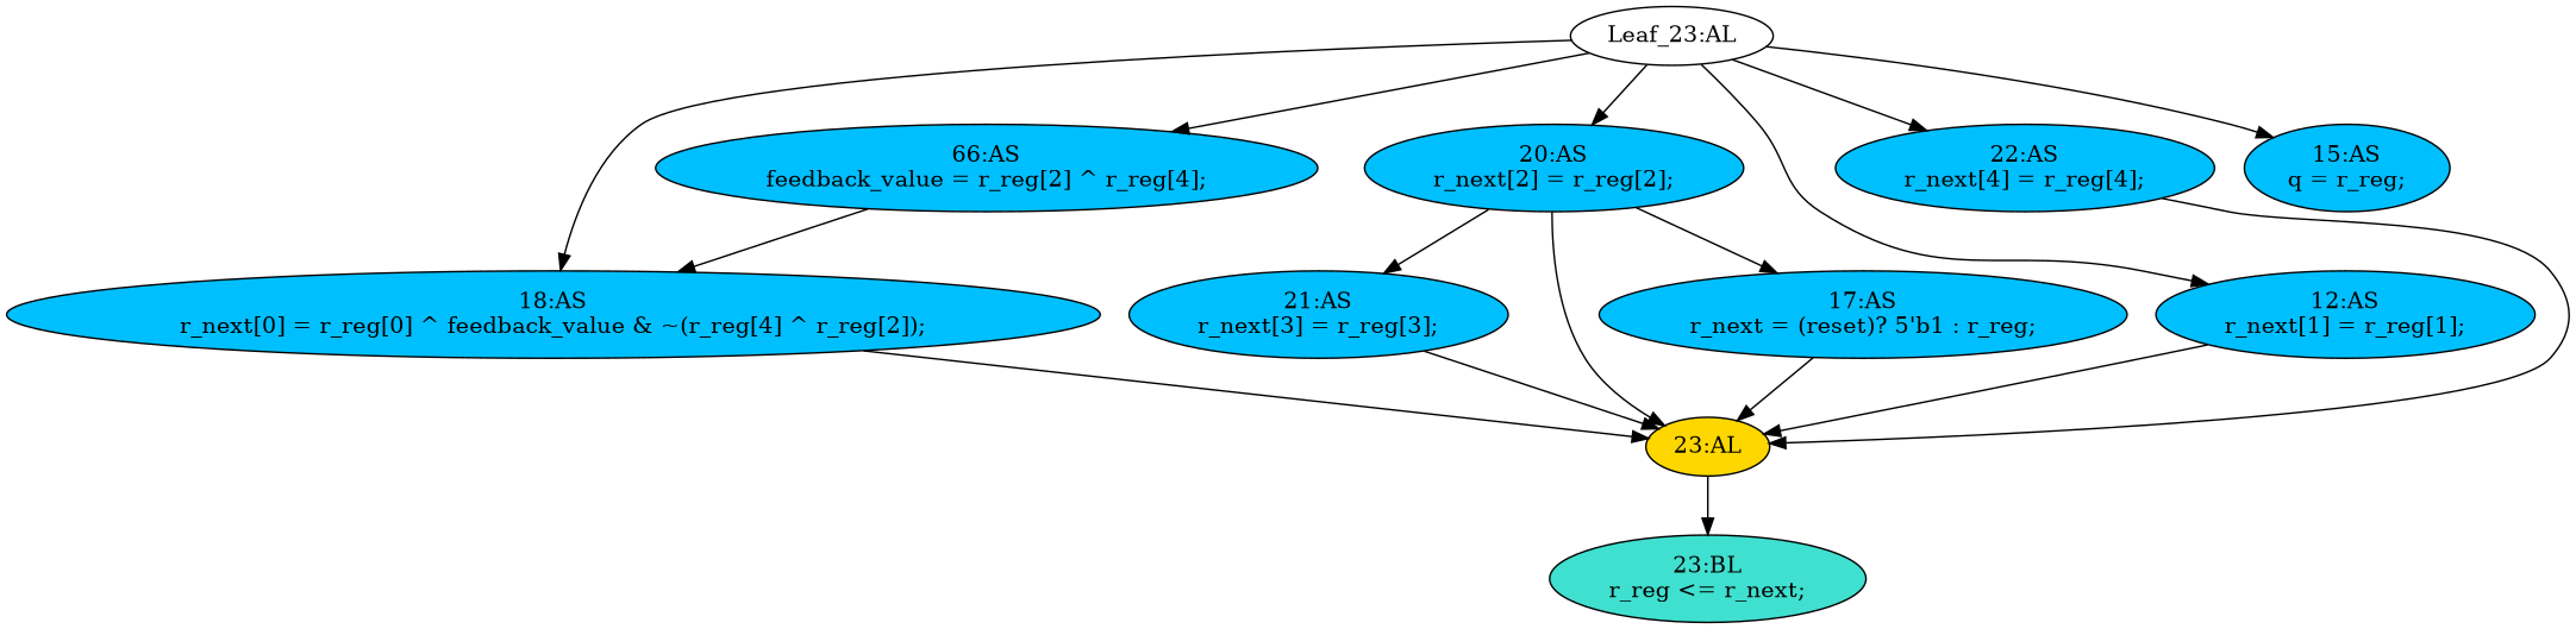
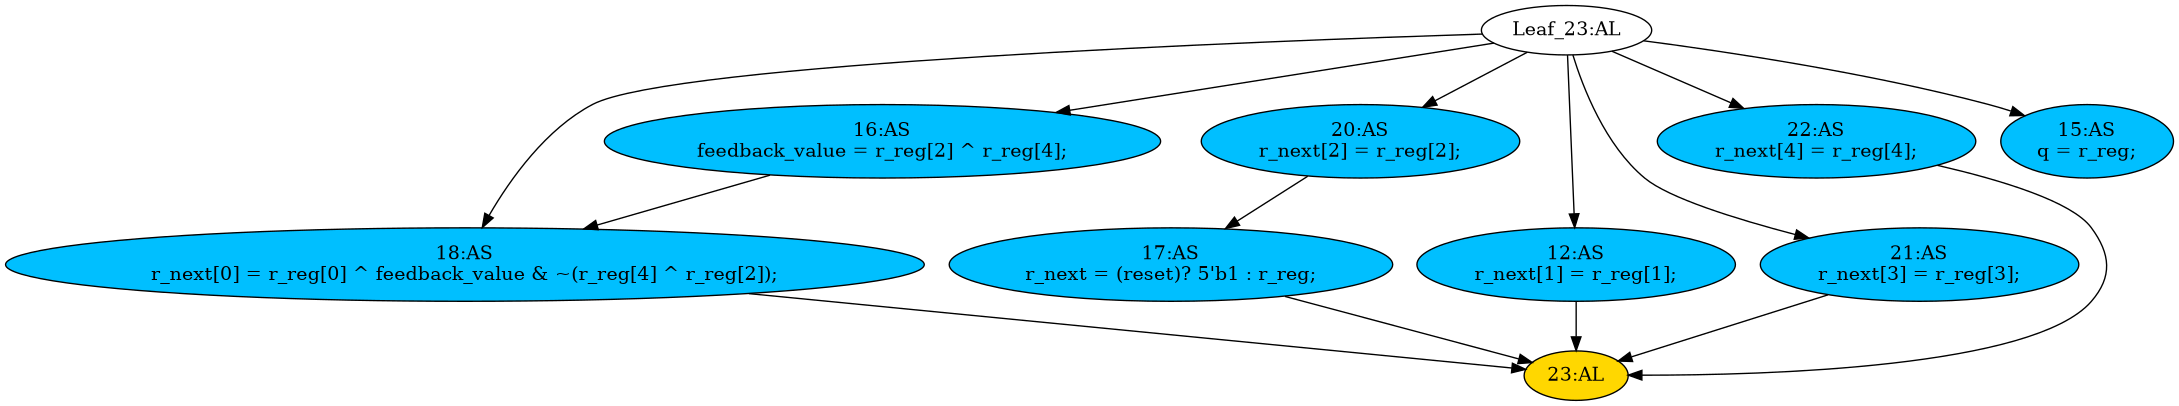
  strict digraph {
    node [def_var="['r_next']" fillcolor=deepskyblue statements="[]" style=filled typ=Assign use_var="['r_reg']"]
    n1 [def_var="['r_reg']" label="Leaf_23:AL" fillcolor="" statements="" style="" typ="" use_var=""]
    n2 [ast="<pyverilog.vparser.ast.Assign object at 0x7f218c926090>" label="18:AS\nr_next[0] = r_reg[0] ^ feedback_value & ~(r_reg[4] ^ r_reg[2]);" use_var="['r_reg', 'feedback_value', 'r_reg', 'r_reg']"]
-   n3 [ast="<pyverilog.vparser.ast.Assign object at 0x7f218c8cee90>" def_var="['feedback_value']" label="66:AS\nfeedback_value = r_reg[2] ^ r_reg[4];" use_var="['r_reg', 'r_reg']"]
+   n3 [ast="<pyverilog.vparser.ast.Assign object at 0x7f218c8cee90>" def_var="['feedback_value']" label="16:AS\nfeedback_value = r_reg[2] ^ r_reg[4];" use_var="['r_reg', 'r_reg']"]
    n4 [ast="<pyverilog.vparser.ast.Assign object at 0x7f218c946510>" label="20:AS\nr_next[2] = r_reg[2];"]
    n5 [ast="<pyverilog.vparser.ast.Assign object at 0x7f218c9aa250>" label="12:AS\nr_next[1] = r_reg[1];"]
    n6 [ast="<pyverilog.vparser.ast.Assign object at 0x7f218c598350>" label="21:AS\nr_next[3] = r_reg[3];"]
    n7 [ast="<pyverilog.vparser.ast.Assign object at 0x7f218c598990>" label="22:AS\nr_next[4] = r_reg[4];"]
    n8 [ast="<pyverilog.vparser.ast.Assign object at 0x7f218c8d6750>" def_var="['q']" label="15:AS\nq = r_reg;"]
    n9 [ast="<pyverilog.vparser.ast.Always object at 0x7f218c598290>" clk_sens=True fillcolor=gold label="23:AL" sens="['clk']" typ=Always use_var="['r_next']" def_var=""]
    n10 [ast="<pyverilog.vparser.ast.Assign object at 0x7f218c931450>" label="17:AS\nr_next = (reset)? 5'b1 : r_reg;" use_var="['reset', 'r_reg']"]
-   n11 [ast="<pyverilog.vparser.ast.Block object at 0x7f218c598a50>" fillcolor=turquoise label="23:BL\nr_reg <= r_next;" statements="[<pyverilog.vparser.ast.NonblockingSubstitution object at 0x7f218c598910>]" typ=Block def_var="" use_var=""]
    n1 -> n2
    n1 -> n3
    n1 -> n4
    n1 -> n5
-   n4 -> n6
+   n1 -> n6
    n1 -> n7
    n1 -> n8
    n2 -> n9
    n3 -> n2
-   n4 -> n9
    n4 -> n10
    n5 -> n9
    n6 -> n9
    n7 -> n9
-   n9 -> n11 [cond="[]" lineno=None]
    n10 -> n9
  }
